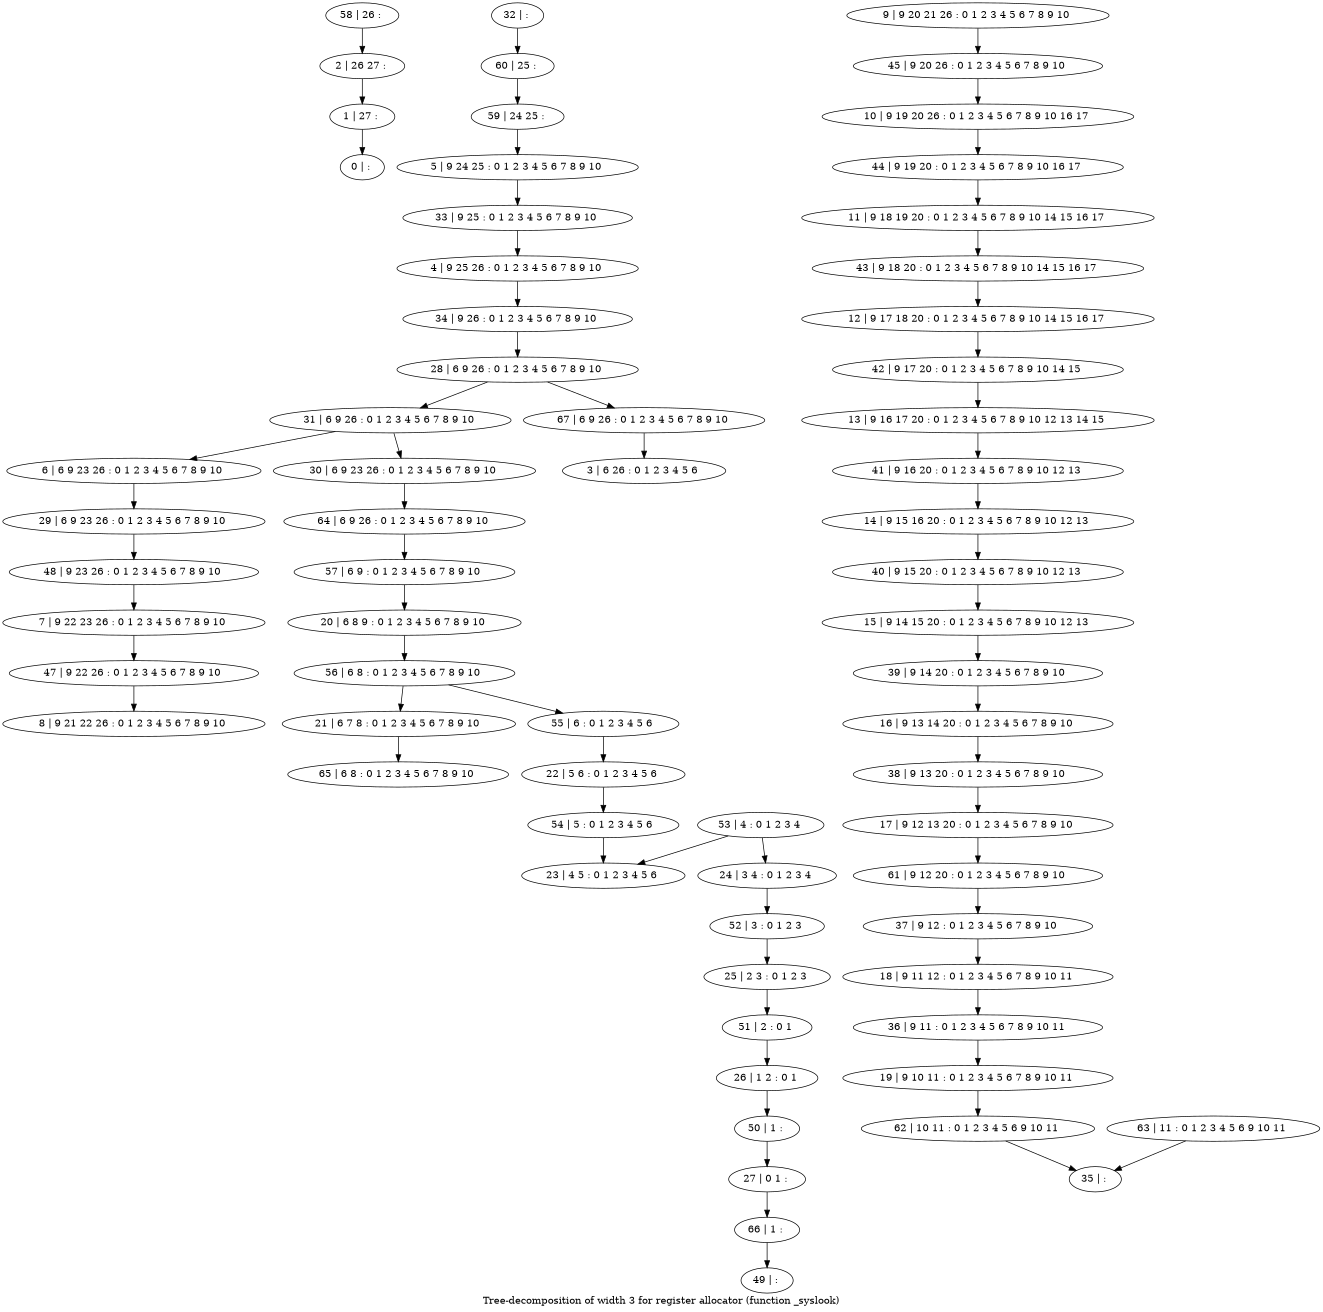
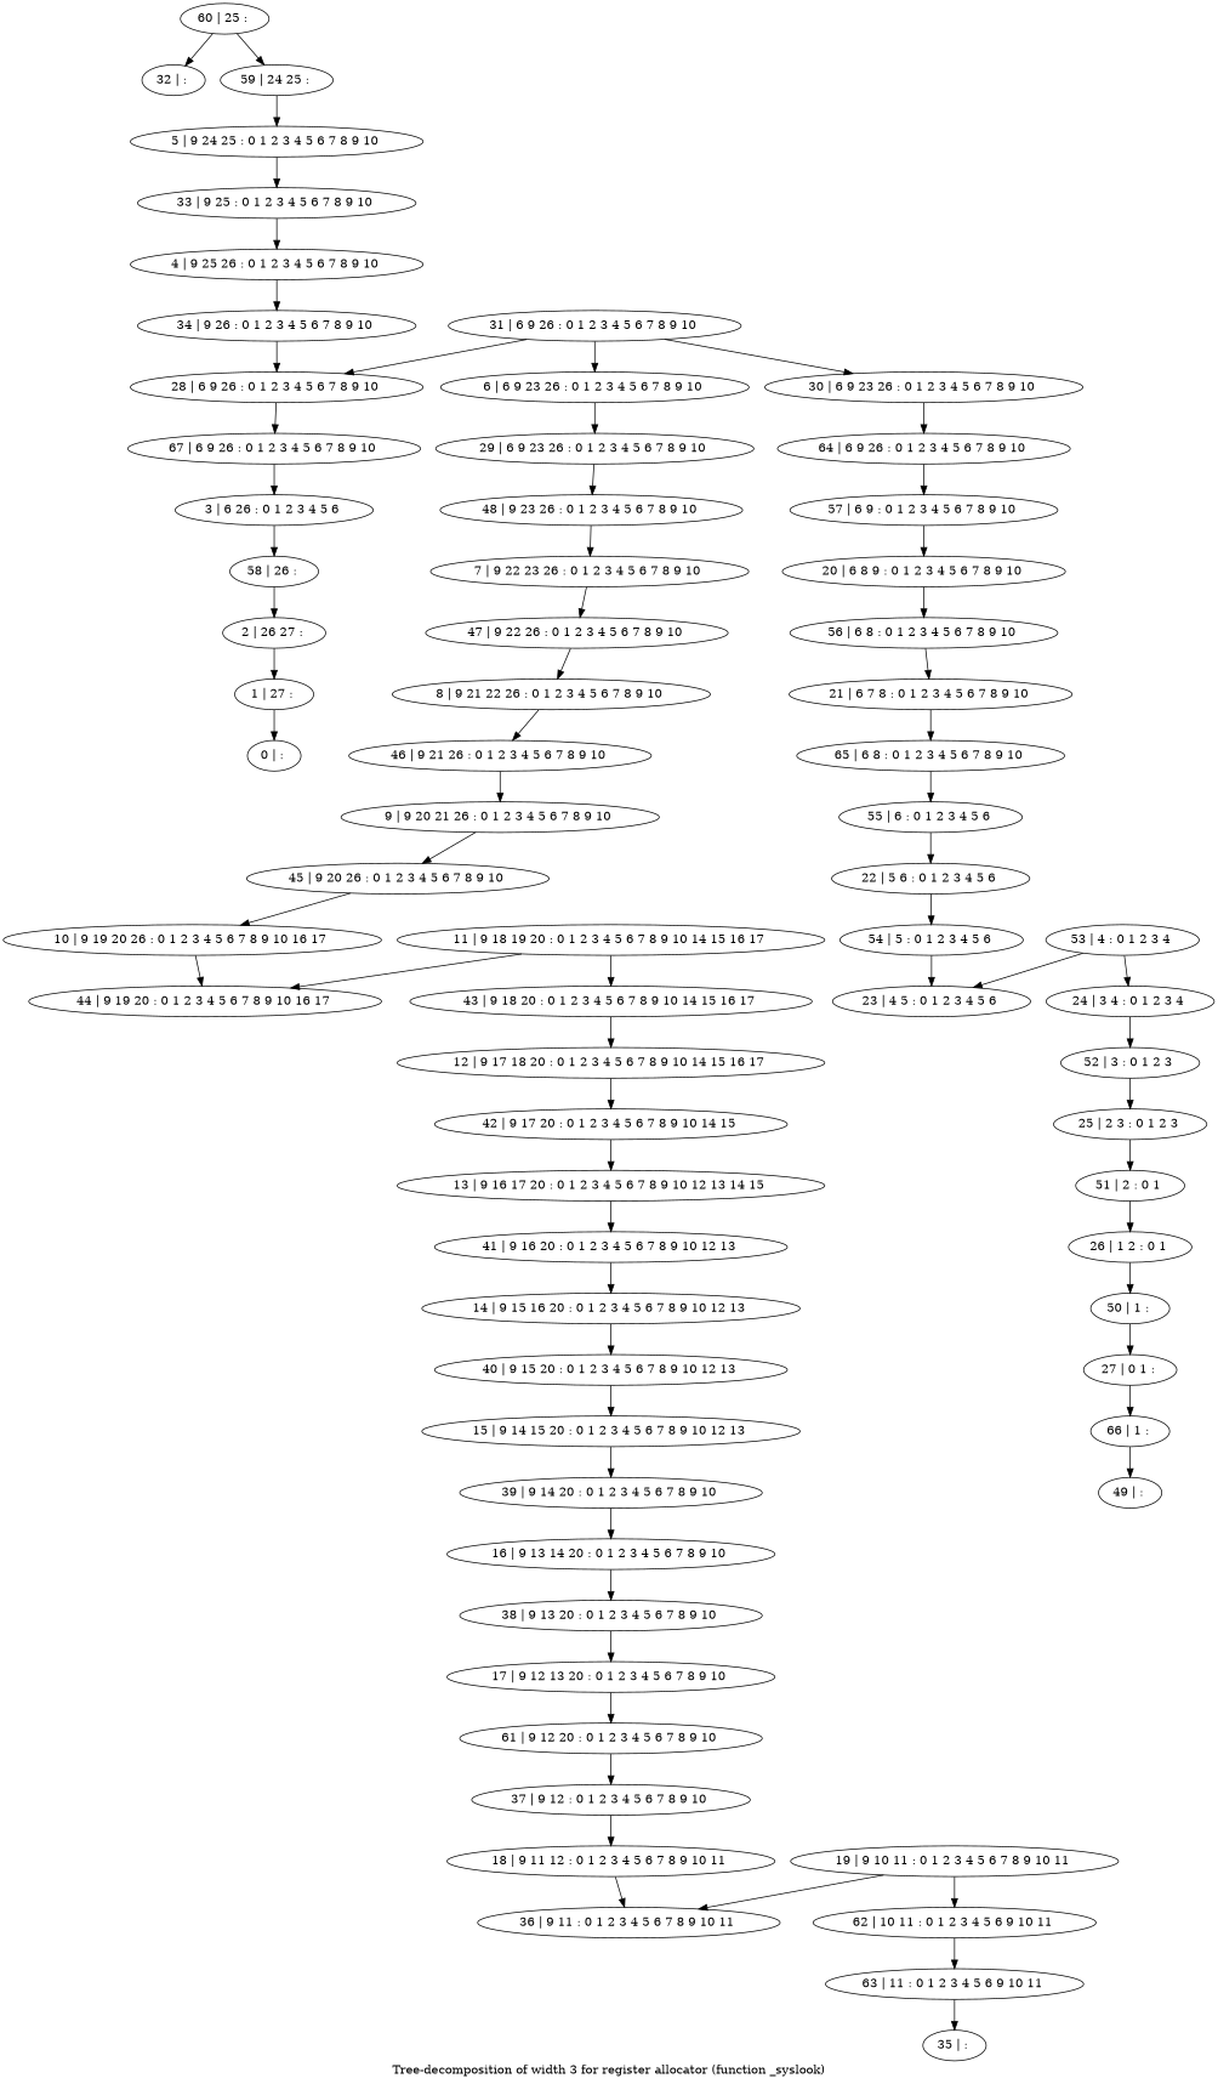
  digraph {
    label="Tree-decomposition of width 3 for register allocator (function _syslook)"
    n1 [label="0 | : "]
    n2 [label="1 | 27 : "]
    n3 [label="2 | 26 27 : "]
    n4 [label="3 | 6 26 : 0 1 2 3 4 5 6 "]
    n5 [label="58 | 26 : "]
    n6 [label="4 | 9 25 26 : 0 1 2 3 4 5 6 7 8 9 10 "]
    n7 [label="34 | 9 26 : 0 1 2 3 4 5 6 7 8 9 10 "]
    n8 [label="28 | 6 9 26 : 0 1 2 3 4 5 6 7 8 9 10 "]
    n9 [label="5 | 9 24 25 : 0 1 2 3 4 5 6 7 8 9 10 "]
    n10 [label="33 | 9 25 : 0 1 2 3 4 5 6 7 8 9 10 "]
    n11 [label="6 | 6 9 23 26 : 0 1 2 3 4 5 6 7 8 9 10 "]
    n12 [label="29 | 6 9 23 26 : 0 1 2 3 4 5 6 7 8 9 10 "]
    n13 [label="48 | 9 23 26 : 0 1 2 3 4 5 6 7 8 9 10 "]
    n14 [label="30 | 6 9 23 26 : 0 1 2 3 4 5 6 7 8 9 10 "]
    n15 [label="64 | 6 9 26 : 0 1 2 3 4 5 6 7 8 9 10 "]
    n16 [label="7 | 9 22 23 26 : 0 1 2 3 4 5 6 7 8 9 10 "]
    n17 [label="47 | 9 22 26 : 0 1 2 3 4 5 6 7 8 9 10 "]
    n18 [label="8 | 9 21 22 26 : 0 1 2 3 4 5 6 7 8 9 10 "]
+   n19 [label="46 | 9 21 26 : 0 1 2 3 4 5 6 7 8 9 10 "]
    n20 [label="9 | 9 20 21 26 : 0 1 2 3 4 5 6 7 8 9 10 "]
    n21 [label="45 | 9 20 26 : 0 1 2 3 4 5 6 7 8 9 10 "]
    n22 [label="10 | 9 19 20 26 : 0 1 2 3 4 5 6 7 8 9 10 16 17 "]
    n23 [label="44 | 9 19 20 : 0 1 2 3 4 5 6 7 8 9 10 16 17 "]
    n24 [label="11 | 9 18 19 20 : 0 1 2 3 4 5 6 7 8 9 10 14 15 16 17 "]
    n25 [label="43 | 9 18 20 : 0 1 2 3 4 5 6 7 8 9 10 14 15 16 17 "]
    n26 [label="12 | 9 17 18 20 : 0 1 2 3 4 5 6 7 8 9 10 14 15 16 17 "]
    n27 [label="42 | 9 17 20 : 0 1 2 3 4 5 6 7 8 9 10 14 15 "]
    n28 [label="13 | 9 16 17 20 : 0 1 2 3 4 5 6 7 8 9 10 12 13 14 15 "]
    n29 [label="41 | 9 16 20 : 0 1 2 3 4 5 6 7 8 9 10 12 13 "]
    n30 [label="14 | 9 15 16 20 : 0 1 2 3 4 5 6 7 8 9 10 12 13 "]
    n31 [label="40 | 9 15 20 : 0 1 2 3 4 5 6 7 8 9 10 12 13 "]
    n32 [label="15 | 9 14 15 20 : 0 1 2 3 4 5 6 7 8 9 10 12 13 "]
    n33 [label="39 | 9 14 20 : 0 1 2 3 4 5 6 7 8 9 10 "]
    n34 [label="16 | 9 13 14 20 : 0 1 2 3 4 5 6 7 8 9 10 "]
    n35 [label="38 | 9 13 20 : 0 1 2 3 4 5 6 7 8 9 10 "]
    n36 [label="17 | 9 12 13 20 : 0 1 2 3 4 5 6 7 8 9 10 "]
    n37 [label="61 | 9 12 20 : 0 1 2 3 4 5 6 7 8 9 10 "]
    n38 [label="37 | 9 12 : 0 1 2 3 4 5 6 7 8 9 10 "]
    n39 [label="18 | 9 11 12 : 0 1 2 3 4 5 6 7 8 9 10 11 "]
    n40 [label="36 | 9 11 : 0 1 2 3 4 5 6 7 8 9 10 11 "]
    n41 [label="19 | 9 10 11 : 0 1 2 3 4 5 6 7 8 9 10 11 "]
    n42 [label="62 | 10 11 : 0 1 2 3 4 5 6 9 10 11 "]
    n43 [label="63 | 11 : 0 1 2 3 4 5 6 9 10 11 "]
    n44 [label="20 | 6 8 9 : 0 1 2 3 4 5 6 7 8 9 10 "]
    n45 [label="56 | 6 8 : 0 1 2 3 4 5 6 7 8 9 10 "]
    n46 [label="21 | 6 7 8 : 0 1 2 3 4 5 6 7 8 9 10 "]
    n47 [label="65 | 6 8 : 0 1 2 3 4 5 6 7 8 9 10 "]
    n48 [label="55 | 6 : 0 1 2 3 4 5 6 "]
    n49 [label="22 | 5 6 : 0 1 2 3 4 5 6 "]
    n50 [label="54 | 5 : 0 1 2 3 4 5 6 "]
    n51 [label="23 | 4 5 : 0 1 2 3 4 5 6 "]
    n52 [label="53 | 4 : 0 1 2 3 4 "]
    n53 [label="24 | 3 4 : 0 1 2 3 4 "]
    n54 [label="52 | 3 : 0 1 2 3 "]
    n55 [label="25 | 2 3 : 0 1 2 3 "]
    n56 [label="51 | 2 : 0 1 "]
    n57 [label="26 | 1 2 : 0 1 "]
    n58 [label="50 | 1 : "]
    n59 [label="27 | 0 1 : "]
    n60 [label="66 | 1 : "]
    n61 [label="49 | : "]
    n62 [label="31 | 6 9 26 : 0 1 2 3 4 5 6 7 8 9 10 "]
    n63 [label="67 | 6 9 26 : 0 1 2 3 4 5 6 7 8 9 10 "]
    n64 [label="57 | 6 9 : 0 1 2 3 4 5 6 7 8 9 10 "]
    n65 [label="32 | : "]
    n66 [label="60 | 25 : "]
    n67 [label="59 | 24 25 : "]
    n68 [label="35 | : "]
    n2 -> n1
    n3 -> n2
+   n4 -> n5
    n5 -> n3
    n6 -> n7
    n7 -> n8
-   n8 -> n62
+   n62 -> n8
    n8 -> n63
    n9 -> n10
    n10 -> n6
    n11 -> n12
    n12 -> n13
    n13 -> n16
    n14 -> n15
    n15 -> n64
    n16 -> n17
    n17 -> n18
+   n18 -> n19
+   n19 -> n20
    n20 -> n21
    n21 -> n22
    n22 -> n23
-   n23 -> n24
+   n24 -> n23
    n24 -> n25
    n25 -> n26
    n26 -> n27
    n27 -> n28
    n28 -> n29
    n29 -> n30
    n30 -> n31
    n31 -> n32
    n32 -> n33
    n33 -> n34
    n34 -> n35
    n35 -> n36
    n36 -> n37
    n37 -> n38
    n38 -> n39
    n39 -> n40
-   n40 -> n41
+   n41 -> n40
    n41 -> n42
-   n42 -> n68
+   n42 -> n43
    n43 -> n68
    n44 -> n45
    n45 -> n46
    n46 -> n47
-   n45 -> n48
+   n47 -> n48
    n48 -> n49
    n49 -> n50
    n50 -> n51
    n52 -> n51
    n52 -> n53
    n53 -> n54
    n54 -> n55
    n55 -> n56
    n56 -> n57
    n57 -> n58
    n58 -> n59
    n59 -> n60
    n60 -> n61
    n62 -> n11
    n62 -> n14
    n63 -> n4
    n64 -> n44
-   n65 -> n66
+   n66 -> n65
    n66 -> n67
    n67 -> n9
  }
